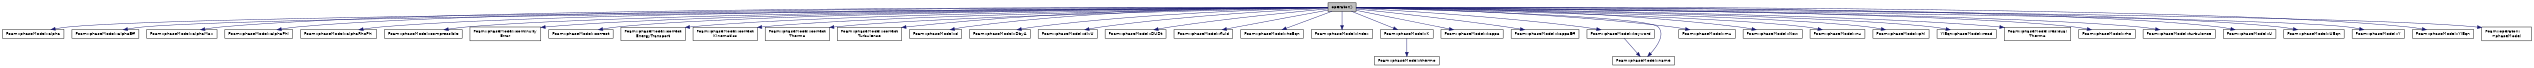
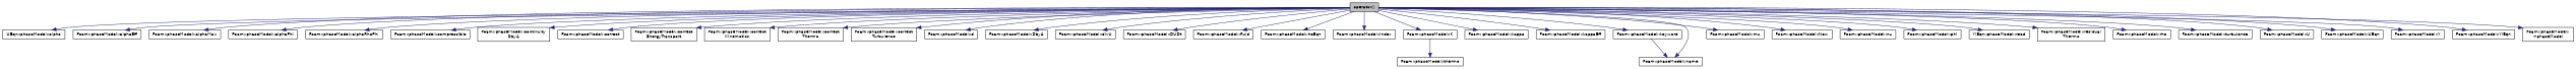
  digraph {
    rankdir=TB
    node [color=black fontname=Helvetica fontsize=10 shape=record]
    edge [color=midnightblue fontname=Helvetica fontsize=10 labelfontname=Helvetica labelfontsize=10 style=solid]
    n1 [fillcolor=grey75 fontcolor=black height=0.2 label="operator()" style=filled width=0.4]
-   n2 [height=0.2 label="Foam::phaseModel::alpha" width=0.4]
+   n2 [height=0.2 label="UEqn::phaseModel::alpha" width=0.4]
    n3 [height=0.2 label="Foam::phaseModel::alphaEff" width=0.4]
    n4 [height=0.2 label="Foam::phaseModel::alphaMax" width=0.4]
    n5 [height=0.2 label="Foam::phaseModel::alphaPhi" width=0.4]
    n6 [height=0.2 label="Foam::phaseModel::alphaRhoPhi" width=0.4]
    n7 [height=0.2 label="Foam::phaseModel::compressible" width=0.4]
-   n8 [height=0.2 label="Foam::phaseModel::continuity\lError" width=0.4]
+   n8 [height=0.2 label="Foam::phaseModel::continuity\lDbyA" width=0.4]
    n9 [height=0.2 label="Foam::phaseModel::correct" width=0.4]
    n10 [height=0.2 label="Foam::phaseModel::correct\lEnergyTransport" width=0.4]
    n11 [height=0.2 label="Foam::phaseModel::correct\lKinematics" width=0.4]
    n12 [height=0.2 label="Foam::phaseModel::correct\lThermo" width=0.4]
    n13 [height=0.2 label="Foam::phaseModel::correct\lTurbulence" width=0.4]
    n14 [height=0.2 label="Foam::phaseModel::d" width=0.4]
    n15 [height=0.2 label="Foam::phaseModel::DbyA" width=0.4]
    n16 [height=0.2 label="Foam::phaseModel::divU" width=0.4]
    n17 [height=0.2 label="Foam::phaseModel::DUDt" width=0.4]
    n18 [height=0.2 label="Foam::phaseModel::fluid" width=0.4]
    n19 [height=0.2 label="Foam::phaseModel::heEqn" width=0.4]
    n20 [height=0.2 label="Foam::phaseModel::index" width=0.4]
    n21 [height=0.2 label="Foam::phaseModel::K" width=0.4]
    n22 [height=0.2 label="Foam::phaseModel::kappa" width=0.4]
    n23 [height=0.2 label="Foam::phaseModel::kappaEff" width=0.4]
    n24 [height=0.2 label="Foam::phaseModel::keyword" width=0.4]
    n25 [height=0.2 label="Foam::phaseModel::name" width=0.4]
    n26 [height=0.2 label="Foam::phaseModel::mu" width=0.4]
    n27 [height=0.2 label="Foam::phaseModel::New" width=0.4]
    n28 [height=0.2 label="Foam::phaseModel::nu" width=0.4]
    n29 [height=0.2 label="Foam::phaseModel::phi" width=0.4]
    n30 [height=0.2 label="YiEqn::phaseModel::read" width=0.4]
    n31 [height=0.2 label="Foam::phaseModel::residual\lThermo" width=0.4]
    n32 [height=0.2 label="Foam::phaseModel::rho" width=0.4]
    n33 [height=0.2 label="Foam::phaseModel::turbulence" width=0.4]
    n34 [height=0.2 label="Foam::phaseModel::U" width=0.4]
    n35 [height=0.2 label="Foam::phaseModel::UEqn" width=0.4]
    n36 [height=0.2 label="Foam::phaseModel::Y" width=0.4]
    n37 [height=0.2 label="Foam::phaseModel::YiEqn" width=0.4]
-   n38 [height=0.2 label="Foam::operator::\l~phaseModel" width=0.4]
+   n38 [height=0.2 label="Foam::phaseModel::\l~phaseModel" width=0.4]
    n39 [height=0.2 label="Foam::phaseModel::thermo" width=0.4]
    n1 -> n2
    n1 -> n3
    n1 -> n4
    n1 -> n5
    n1 -> n6
    n1 -> n7
    n1 -> n8
    n1 -> n9
    n1 -> n10
    n1 -> n11
    n1 -> n12
    n1 -> n13
    n1 -> n14
    n1 -> n15
    n1 -> n16
    n1 -> n17
    n1 -> n18
    n1 -> n19
    n1 -> n20
    n1 -> n21
    n1 -> n22
    n1 -> n23
    n1 -> n24
    n1 -> n25
    n1 -> n26
    n1 -> n27
    n1 -> n28
    n1 -> n29
    n1 -> n30
    n1 -> n31
    n1 -> n32
    n1 -> n33
    n1 -> n34
    n1 -> n35
    n1 -> n36
    n1 -> n37
    n1 -> n38
    n21 -> n39
    n24 -> n25
  }
